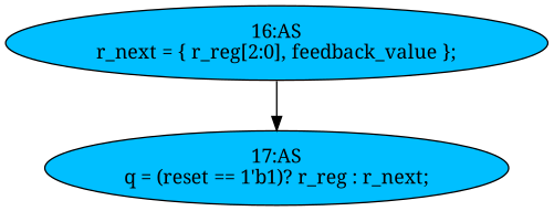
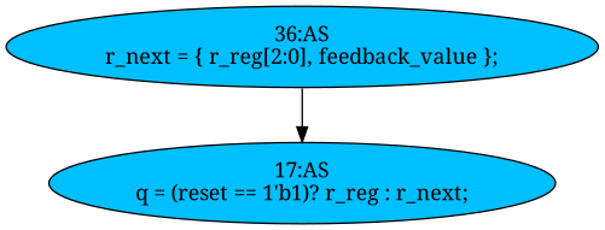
  strict digraph {
    fontname="Noto Serif"
    node [fillcolor=deepskyblue statements="[]" style=filled typ=Assign fontname="Noto Serif"]
-   n1 [ast="<pyverilog.vparser.ast.Assign object at 0x7f5183f234d0>" def_var="['r_next']" label="16:AS\nr_next = { r_reg[2:0], feedback_value };" use_var="['r_reg', 'feedback_value']"]
+   n1 [ast="<pyverilog.vparser.ast.Assign object at 0x7f5183f234d0>" def_var="['r_next']" label="36:AS\nr_next = { r_reg[2:0], feedback_value };" use_var="['r_reg', 'feedback_value']"]
    n2 [ast="<pyverilog.vparser.ast.Assign object at 0x7f5183ecebd0>" def_var="['q']" label="17:AS\nq = (reset == 1'b1)? r_reg : r_next;" use_var="['reset', 'r_reg', 'r_next']"]
    n1 -> n2 [fontname="Noto Serif"]
  }
